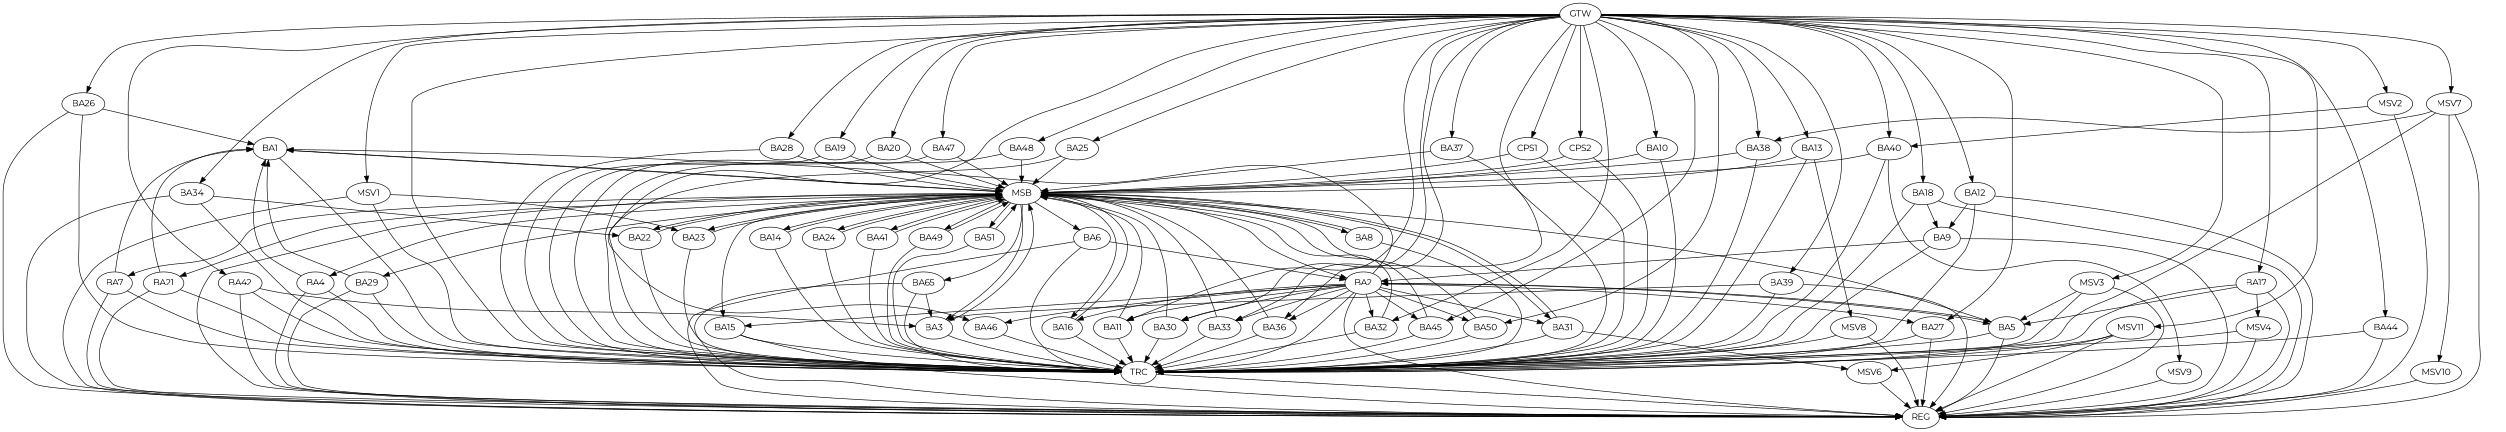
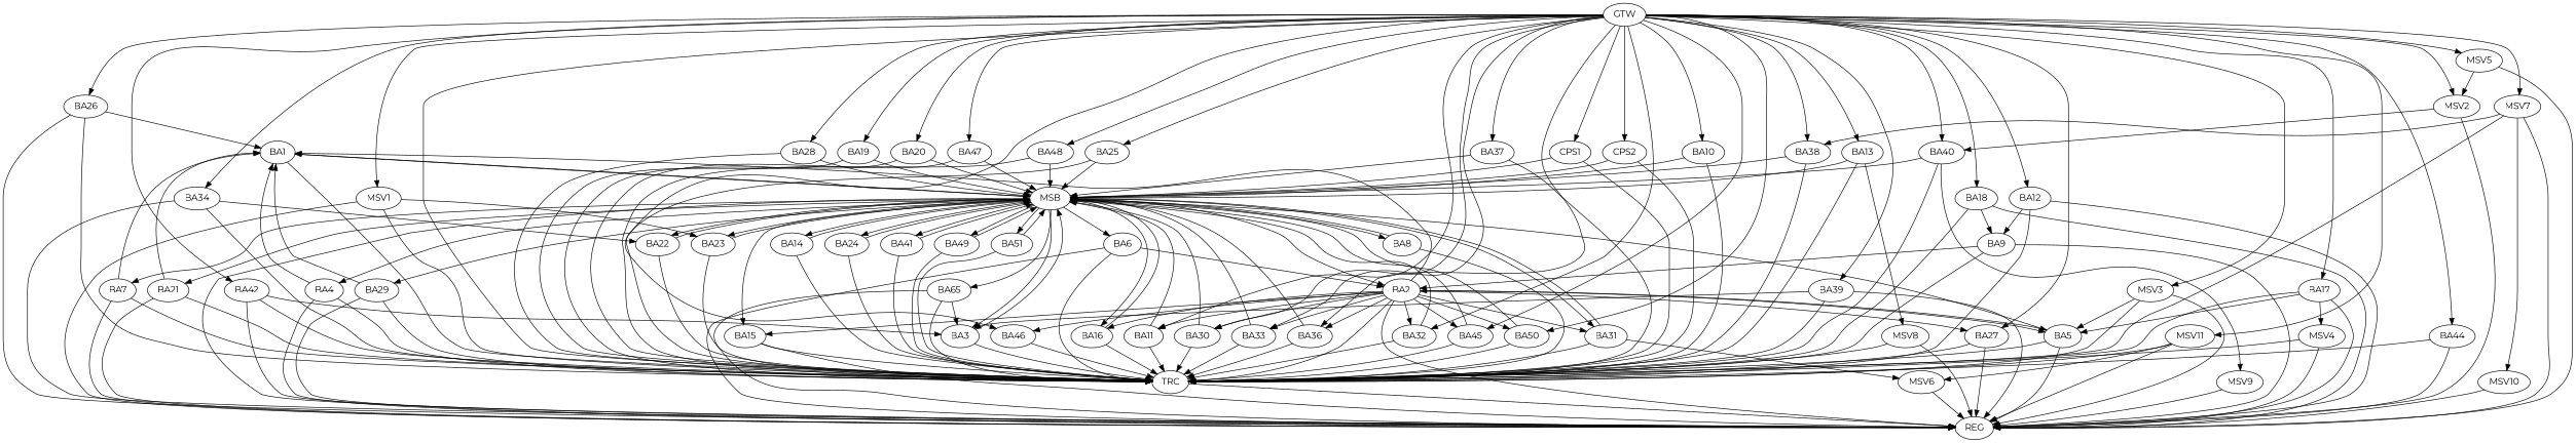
  strict digraph {
    fontname=Montserrat
    node [fontname=Montserrat]
    edge [fontname=Montserrat]
    n1 [label=BA1]
    n2 [label=MSB]
    n3 [label=TRC]
    n4 [label=BA2]
    n5 [label=BA5]
    n6 [label=BA15]
    n7 [label=BA16]
    n8 [label=BA31]
    n9 [label=REG]
    n10 [label=BA3]
    n11 [label=BA4]
    n12 [label=BA6]
    n13 [label=BA7]
    n14 [label=BA8]
    n15 [label=BA14]
    n16 [label=BA21]
    n17 [label=BA22]
    n18 [label=BA23]
    n19 [label=BA24]
    n20 [label=BA29]
    n21 [label=BA65]
    n22 [label=BA41]
    n23 [label=BA49]
    n24 [label=BA51]
    n25 [label=BA11]
    n26 [label=BA27]
    n27 [label=BA30]
    n28 [label=BA32]
    n29 [label=BA33]
    n30 [label=BA36]
    n31 [label=BA45]
    n32 [label=BA46]
    n33 [label=BA50]
    n34 [label=MSV6]
    n35 [label=BA9]
    n36 [label=BA10]
    n37 [label=BA12]
    n38 [label=BA13]
    n39 [label=MSV8]
    n40 [label=BA17]
    n41 [label=MSV4]
    n42 [label=BA18]
    n43 [label=BA19]
    n44 [label=BA20]
    n45 [label=BA25]
    n46 [label=BA26]
    n47 [label=BA28]
    n48 [label=BA34]
    n49 [label=BA37]
    n50 [label=BA38]
    n51 [label=BA39]
    n52 [label=BA40]
    n53 [label=MSV9]
    n54 [label=BA42]
    n55 [label=BA44]
    n56 [label=BA47]
    n57 [label=BA48]
    n58 [label=CPS1]
    n59 [label=CPS2]
    n60 [label=GTW]
    n61 [label=MSV1]
    n62 [label=MSV2]
    n63 [label=MSV3]
+   n64 [label=MSV5]
    n65 [label=MSV7]
    n66 [label=MSV11]
    n67 [label=MSV10]
    n1 -> n2
    n1 -> n3
    n2 -> n1
    n2 -> n4
    n2 -> n5
    n2 -> n6
    n2 -> n7
    n2 -> n8
    n2 -> n9
    n2 -> n10
    n2 -> n11
    n2 -> n12
    n2 -> n13
    n2 -> n14
    n2 -> n15
    n2 -> n16
    n2 -> n17
    n2 -> n18
    n2 -> n19
    n2 -> n20
    n2 -> n21
    n2 -> n22
    n2 -> n23
    n2 -> n24
    n3 -> n9
    n4 -> n1
    n4 -> n3
    n4 -> n5
    n4 -> n6
    n4 -> n7
    n4 -> n8
    n4 -> n9
    n4 -> n25
    n4 -> n26
    n4 -> n27
    n4 -> n28
    n4 -> n29
    n4 -> n30
    n4 -> n31
    n4 -> n32
    n4 -> n33
    n5 -> n3
    n5 -> n4
    n5 -> n9
    n6 -> n3
    n6 -> n9
    n7 -> n2
    n7 -> n3
    n8 -> n2
    n8 -> n3
    n8 -> n34
    n10 -> n2
    n10 -> n3
    n11 -> n1
    n11 -> n3
    n11 -> n9
    n12 -> n3
    n12 -> n4
    n12 -> n9
    n13 -> n1
    n13 -> n3
    n13 -> n9
    n14 -> n2
    n14 -> n3
    n15 -> n2
    n15 -> n3
    n16 -> n1
    n16 -> n3
    n16 -> n9
    n17 -> n2
    n17 -> n3
    n18 -> n2
    n18 -> n3
    n19 -> n2
    n19 -> n3
    n20 -> n1
    n20 -> n3
    n20 -> n9
    n21 -> n3
    n21 -> n9
    n21 -> n10
    n22 -> n2
    n22 -> n3
    n23 -> n2
    n23 -> n3
    n24 -> n2
    n24 -> n3
    n25 -> n2
    n25 -> n3
    n26 -> n3
    n26 -> n9
    n27 -> n2
    n27 -> n3
    n28 -> n2
    n28 -> n3
    n29 -> n2
    n29 -> n3
    n30 -> n2
    n30 -> n3
    n31 -> n2
    n31 -> n3
    n32 -> n3
    n33 -> n2
    n33 -> n3
    n34 -> n9
    n35 -> n3
    n35 -> n4
    n35 -> n9
    n36 -> n2
    n36 -> n3
    n37 -> n3
    n37 -> n9
    n37 -> n35
    n38 -> n2
    n38 -> n3
    n38 -> n39
    n39 -> n3
    n39 -> n9
    n40 -> n3
    n40 -> n5
    n40 -> n9
    n40 -> n41
    n41 -> n3
    n41 -> n9
    n42 -> n3
    n42 -> n9
    n42 -> n35
    n43 -> n2
    n43 -> n3
    n44 -> n2
    n44 -> n3
    n45 -> n2
    n45 -> n3
    n46 -> n1
    n46 -> n3
    n46 -> n9
    n47 -> n2
    n47 -> n3
    n48 -> n3
    n48 -> n9
    n48 -> n17
    n49 -> n2
    n49 -> n3
    n50 -> n2
    n50 -> n3
    n51 -> n3
    n51 -> n9
    n51 -> n10
    n52 -> n2
    n52 -> n3
    n52 -> n53
    n53 -> n9
    n54 -> n3
    n54 -> n9
    n54 -> n10
    n55 -> n3
    n55 -> n9
    n56 -> n2
    n56 -> n3
    n57 -> n2
    n57 -> n3
    n58 -> n2
    n58 -> n3
    n59 -> n2
    n59 -> n3
    n60 -> n3
    n60 -> n25
    n60 -> n26
    n60 -> n27
    n60 -> n28
    n60 -> n29
    n60 -> n30
    n60 -> n31
    n60 -> n32
    n60 -> n33
    n60 -> n36
    n60 -> n37
    n60 -> n38
    n60 -> n40
    n60 -> n42
    n60 -> n43
    n60 -> n44
    n60 -> n45
    n60 -> n46
    n60 -> n47
    n60 -> n48
    n60 -> n49
    n60 -> n50
    n60 -> n51
    n60 -> n52
    n60 -> n54
    n60 -> n55
    n60 -> n56
    n60 -> n57
    n60 -> n58
    n60 -> n59
    n60 -> n61
    n60 -> n62
    n60 -> n63
+   n60 -> n64
    n60 -> n65
    n60 -> n66
    n61 -> n3
    n61 -> n9
    n61 -> n18
    n62 -> n9
    n62 -> n52
    n63 -> n3
    n63 -> n5
    n63 -> n9
+   n64 -> n9
+   n64 -> n62
    n65 -> n3
    n65 -> n9
    n65 -> n50
    n65 -> n67
    n66 -> n3
    n66 -> n9
    n66 -> n34
    n67 -> n9
  }
